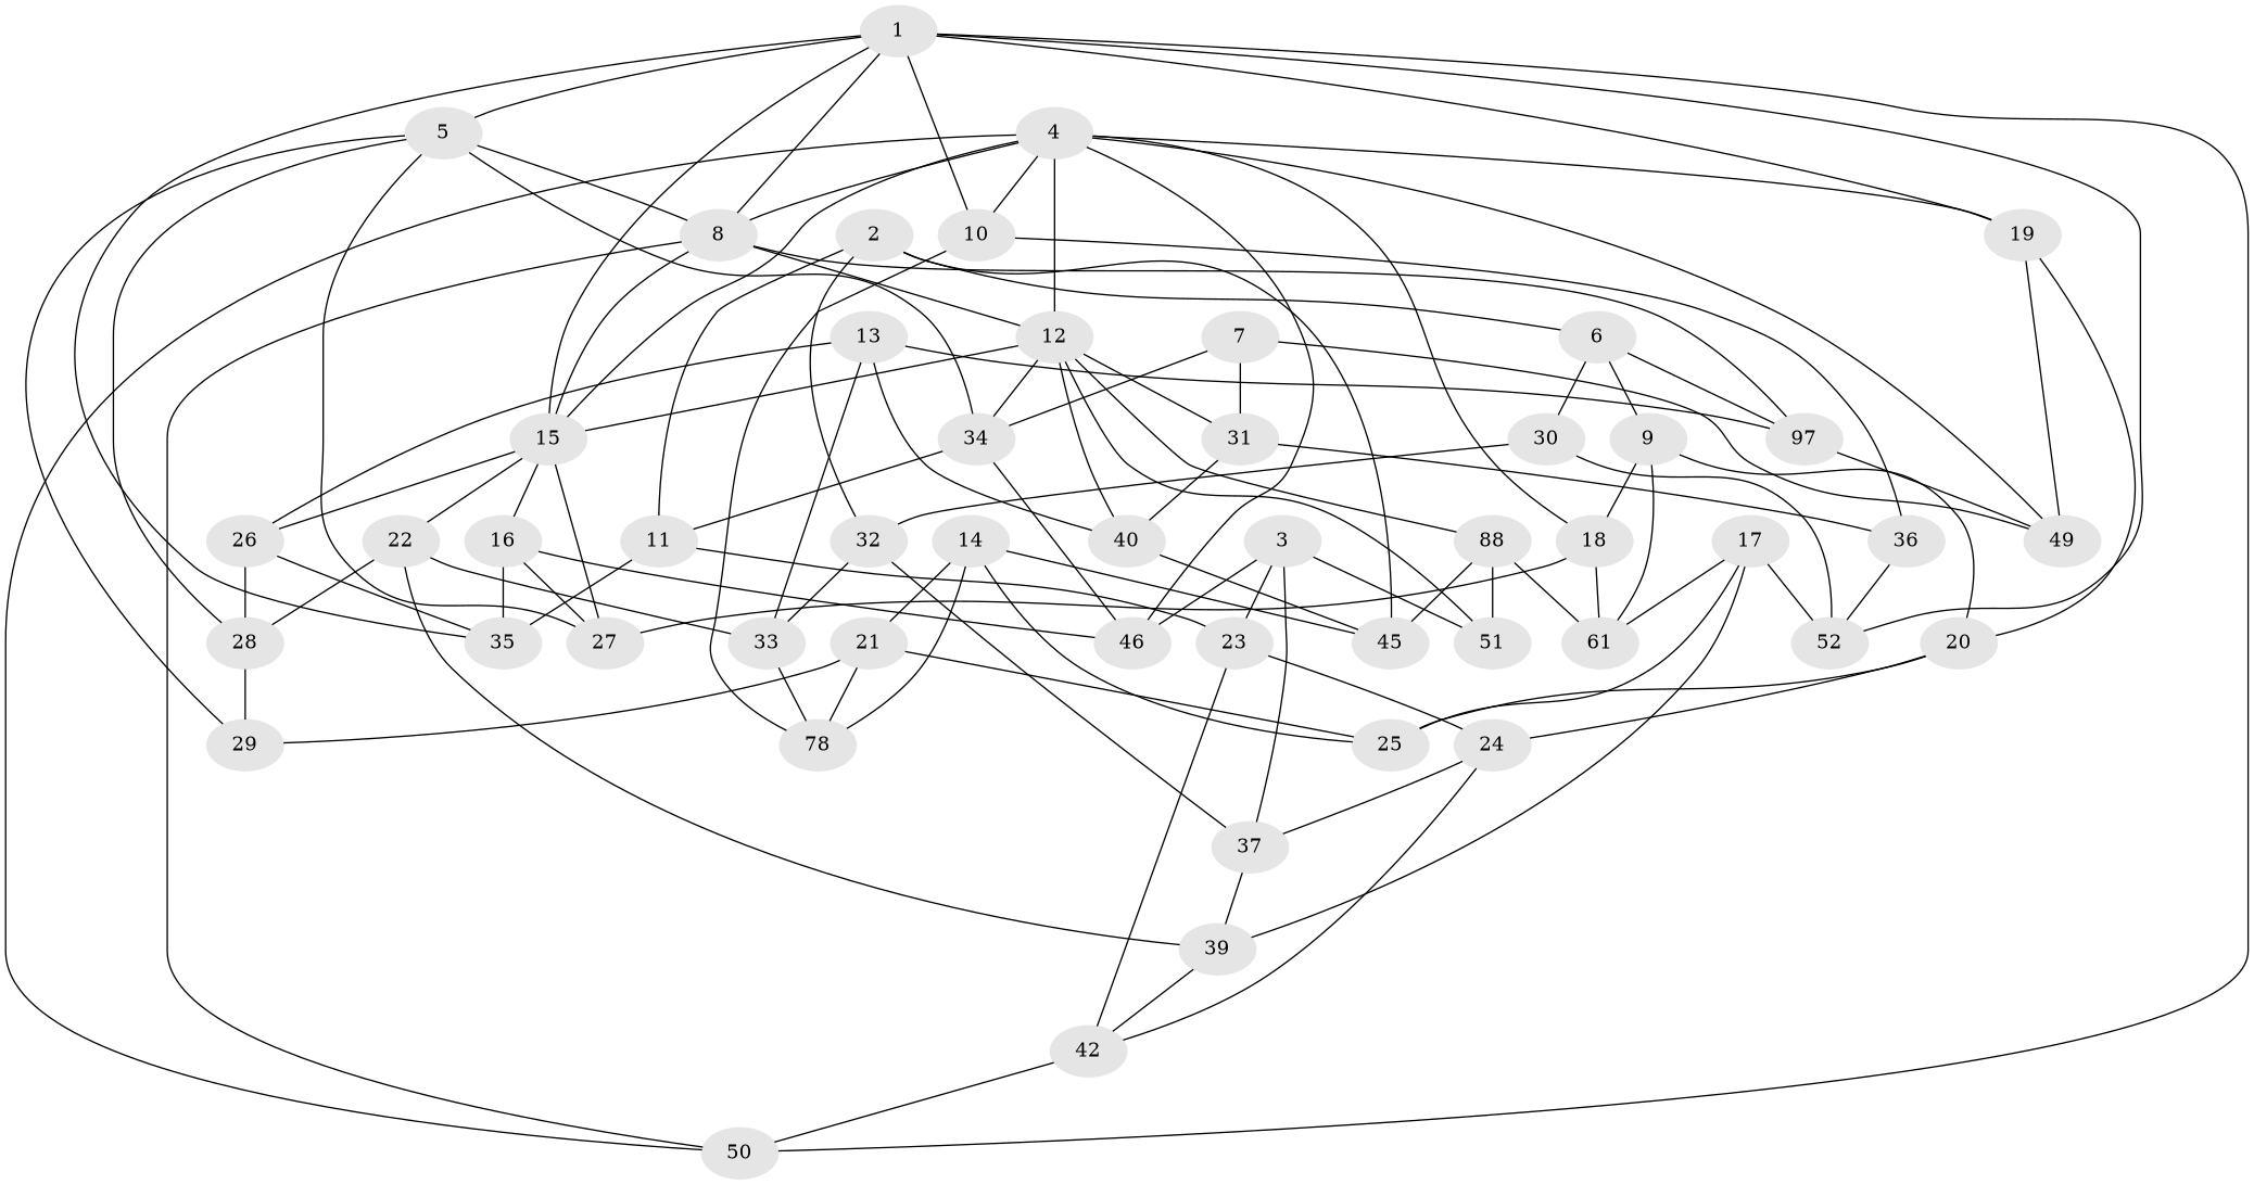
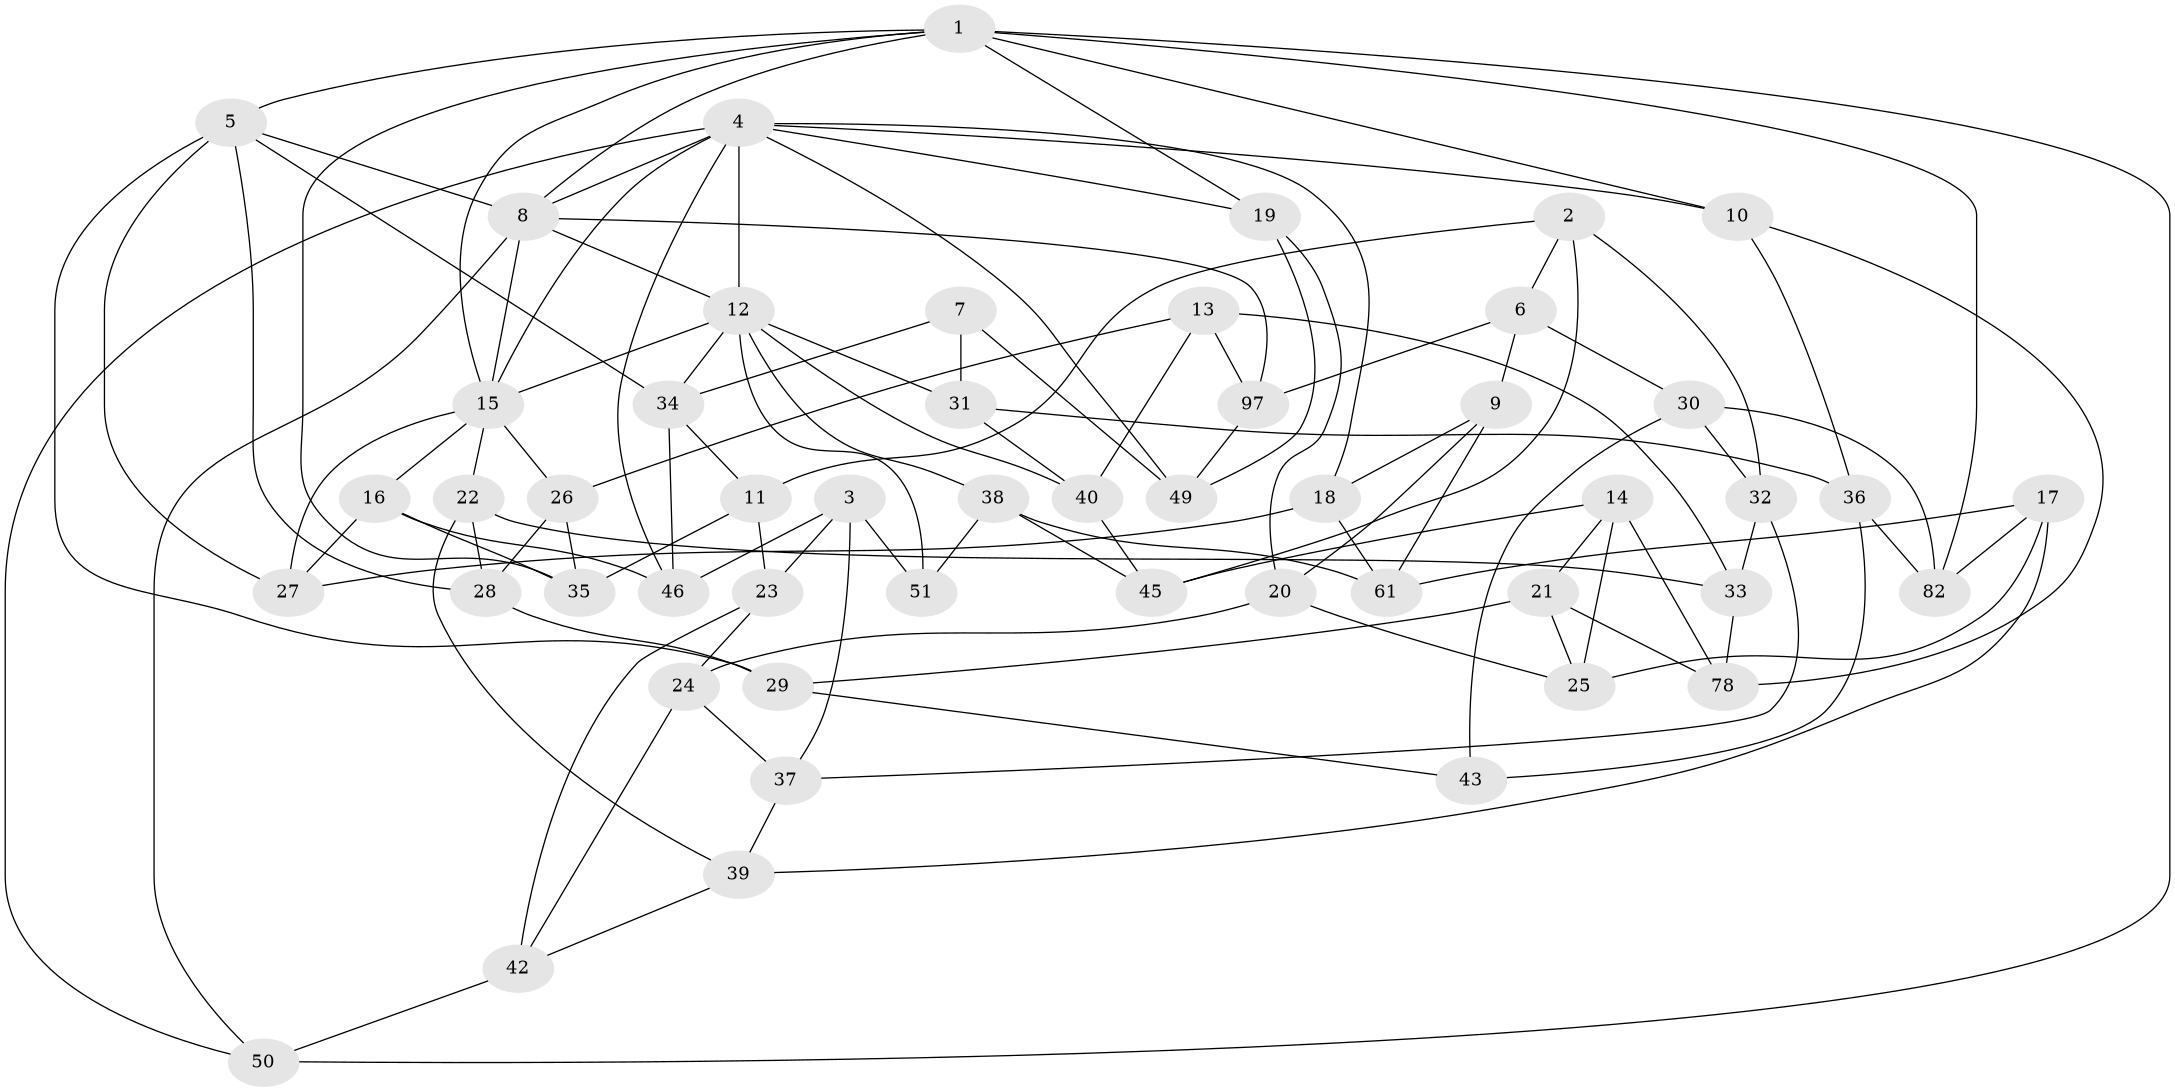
  graph {
    node [color=gray90 style=filled]
    edge [weight=1.0]
    1
    5
    8
    10
    15
    19
    35
    50
-   52
+   52 [label=82]
    27
    28
    29
    34
    12
    n15 [label=97]
    36
    n17 [label=78]
    26
    16
    22
    49
    20
    2
    6
    11
    32
    45
    9
    30
    23
    37
    33
    3
    46
    51
    24
    42
    39
    4
    18
    31
-   38 [label=88]
+   38
    40
    n44 [label=61]
+   43
    7
    25
    13
    14
    21
    17
    1 -- 5
    1 -- 8
    1 -- 10
    1 -- 15
    1 -- 19
    1 -- 35
    1 -- 50
    1 -- 52
    5 -- 8 [weight=2.0]
    5 -- 27
    5 -- 28
    5 -- 29
    5 -- 34
    8 -- 15
    8 -- 50
    8 -- 12
    8 -- n15
    10 -- 36
    10 -- n17
    15 -- 27
    15 -- 26
    15 -- 16
    15 -- 22
    19 -- 49
    19 -- 20
    28 -- 29
+   29 -- 43
    34 -- 11
    34 -- 46
    12 -- 15
    12 -- 34
    12 -- 51
    12 -- 31
    12 -- 38
    12 -- 40
    n15 -- 49
    36 -- 52
+   36 -- 43
    26 -- 35
    26 -- 28
    16 -- 35
    16 -- 27
    16 -- 46
    22 -- 28
    22 -- 33
    22 -- 39
    20 -- 24
    20 -- 25
    2 -- 6
    2 -- 11
    2 -- 32
    2 -- 45
    6 -- n15
    6 -- 9
    6 -- 30
    11 -- 35
    11 -- 23
    32 -- 37
    32 -- 33
    9 -- 20
    9 -- 18
    9 -- n44
    30 -- 52
    30 -- 32
+   30 -- 43
    23 -- 24
    23 -- 42
    37 -- 39
    33 -- n17
    3 -- 23
    3 -- 37
    3 -- 46
    3 -- 51
    24 -- 37
    24 -- 42
    42 -- 50
    39 -- 42
    4 -- 8 [weight=2.0]
    4 -- 10
    4 -- 15
    4 -- 19
    4 -- 50
    4 -- 12 [weight=3.0]
    4 -- 49
    4 -- 46
    4 -- 18
    18 -- 27
    18 -- n44
    31 -- 36
    31 -- 40
    38 -- 45
    38 -- 51
    38 -- n44
    40 -- 45
    7 -- 34
    7 -- 49
    7 -- 31
    13 -- n15
    13 -- 26
    13 -- 33
    13 -- 40
    14 -- n17
    14 -- 45
    14 -- 25
    14 -- 21
    21 -- 29
    21 -- n17
    21 -- 25
    17 -- 52
    17 -- 39
    17 -- n44
    17 -- 25
  }
